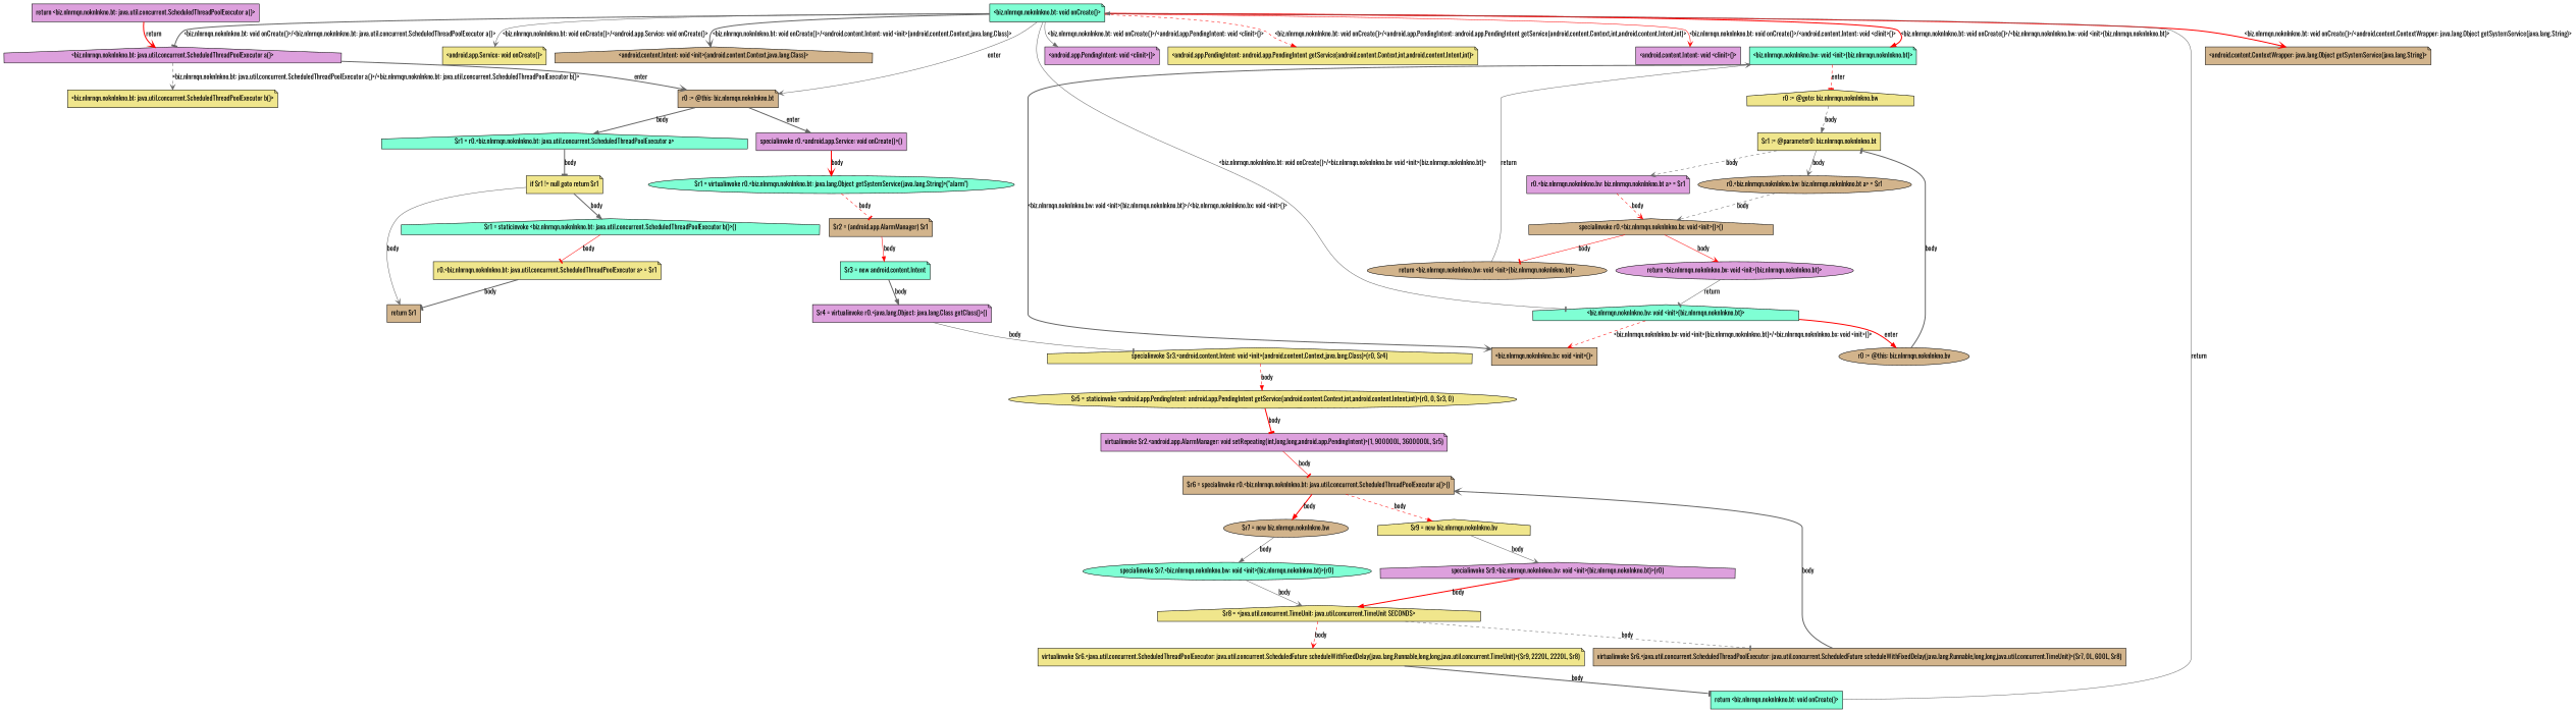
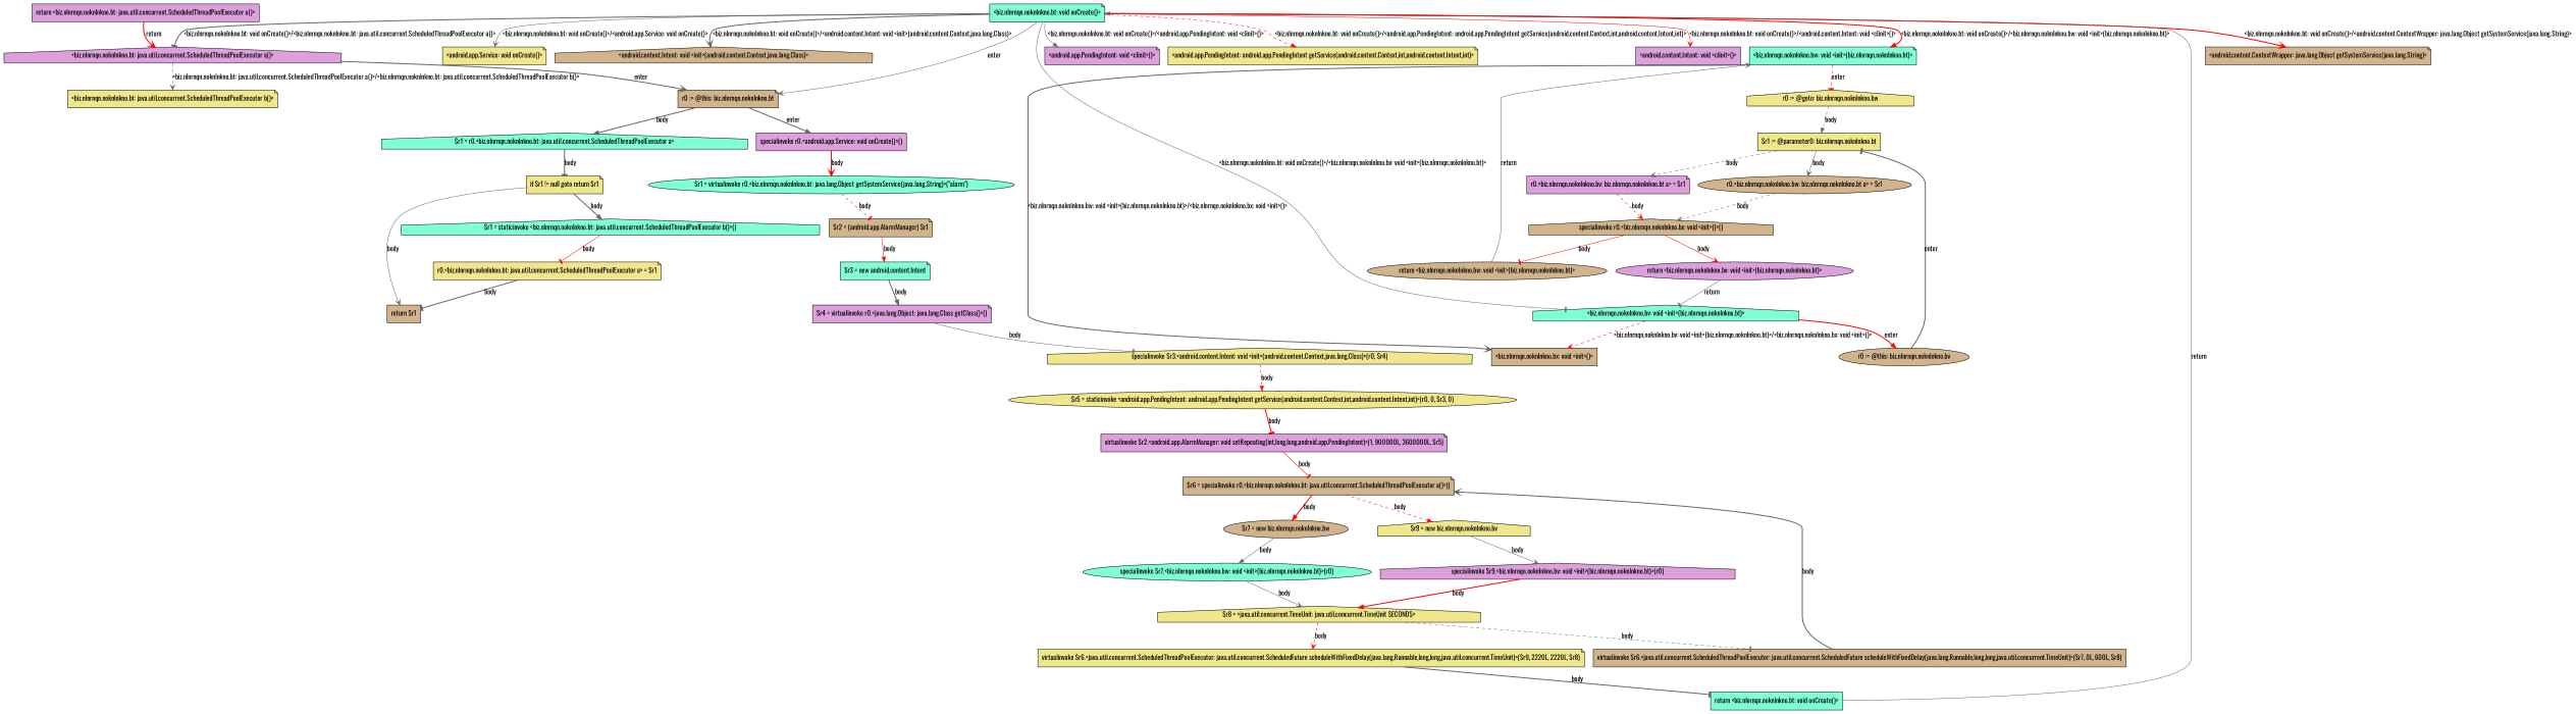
  digraph {
    fontname=Oswald
    node [fillcolor=tan fontname=Oswald shape=note style=filled]
    edge [arrowhead=vee color=gray40 fontname=Oswald style=bold]
    "<biz.nlnrnqn.noknlnkno.bt: void onCreate()>" [fillcolor=aquamarine]
    "<android.content.Intent: void <clinit>()>" [fillcolor=plum shape=box]
    "r0 := @this: biz.nlnrnqn.noknlnkno.bt"
    "<biz.nlnrnqn.noknlnkno.bt: java.util.concurrent.ScheduledThreadPoolExecutor a()>" [fillcolor=plum shape=house]
    "<android.content.ContextWrapper: java.lang.Object getSystemService(java.lang.String)>"
    "<android.app.Service: void onCreate()>" [fillcolor=khaki]
    "<android.content.Intent: void <init>(android.content.Context,java.lang.Class)>" [shape=house]
    "<biz.nlnrnqn.noknlnkno.bw: void <init>(biz.nlnrnqn.noknlnkno.bt)>" [fillcolor=aquamarine]
    "<biz.nlnrnqn.noknlnkno.bv: void <init>(biz.nlnrnqn.noknlnkno.bt)>" [fillcolor=aquamarine shape=house]
    "<android.app.PendingIntent: void <clinit>()>" [fillcolor=plum]
    "<android.app.PendingIntent: android.app.PendingIntent getService(android.content.Context,int,android.content.Intent,int)>" [fillcolor=khaki]
    "specialinvoke r0.<android.app.Service: void onCreate()>()" [fillcolor=plum shape=box]
    "$r1 = r0.<biz.nlnrnqn.noknlnkno.bt: java.util.concurrent.ScheduledThreadPoolExecutor a>" [fillcolor=aquamarine shape=house]
    "<biz.nlnrnqn.noknlnkno.bt: java.util.concurrent.ScheduledThreadPoolExecutor b()>" [fillcolor=khaki]
    "<biz.nlnrnqn.noknlnkno.bx: void <init>()>" [shape=box]
    n16 [fillcolor=khaki label="r0 := @goto: biz.nlnrnqn.noknlnkno.bw" shape=house]
    "r0 := @this: biz.nlnrnqn.noknlnkno.bv" [shape=ellipse]
    "$r1 = virtualinvoke r0.<biz.nlnrnqn.noknlnkno.bt: java.lang.Object getSystemService(java.lang.String)>(\"alarm\")" [fillcolor=aquamarine shape=ellipse]
    "if $r1 != null goto return $r1" [fillcolor=khaki]
    "$r2 = (android.app.AlarmManager) $r1"
    "$r3 = new android.content.Intent" [fillcolor=aquamarine]
    "$r4 = virtualinvoke r0.<java.lang.Object: java.lang.Class getClass()>()" [fillcolor=plum]
    "specialinvoke $r3.<android.content.Intent: void <init>(android.content.Context,java.lang.Class)>(r0, $r4)" [fillcolor=khaki shape=house]
    "$r5 = staticinvoke <android.app.PendingIntent: android.app.PendingIntent getService(android.content.Context,int,android.content.Intent,int)>(r0, 0, $r3, 0)" [fillcolor=khaki shape=ellipse]
    "virtualinvoke $r2.<android.app.AlarmManager: void setRepeating(int,long,long,android.app.PendingIntent)>(1, 900000L, 3600000L, $r5)" [fillcolor=plum]
    "$r6 = specialinvoke r0.<biz.nlnrnqn.noknlnkno.bt: java.util.concurrent.ScheduledThreadPoolExecutor a()>()"
    "$r7 = new biz.nlnrnqn.noknlnkno.bw" [shape=ellipse]
    "$r9 = new biz.nlnrnqn.noknlnkno.bv" [fillcolor=khaki shape=house]
    "specialinvoke $r7.<biz.nlnrnqn.noknlnkno.bw: void <init>(biz.nlnrnqn.noknlnkno.bt)>(r0)" [fillcolor=aquamarine shape=ellipse]
    "specialinvoke $r9.<biz.nlnrnqn.noknlnkno.bv: void <init>(biz.nlnrnqn.noknlnkno.bt)>(r0)" [fillcolor=plum shape=house]
    "$r8 = <java.util.concurrent.TimeUnit: java.util.concurrent.TimeUnit SECONDS>" [fillcolor=khaki shape=house]
    "virtualinvoke $r6.<java.util.concurrent.ScheduledThreadPoolExecutor: java.util.concurrent.ScheduledFuture scheduleWithFixedDelay(java.lang.Runnable,long,long,java.util.concurrent.TimeUnit)>($r7, 0L, 600L, $r8)" [shape=box]
    "virtualinvoke $r6.<java.util.concurrent.ScheduledThreadPoolExecutor: java.util.concurrent.ScheduledFuture scheduleWithFixedDelay(java.lang.Runnable,long,long,java.util.concurrent.TimeUnit)>($r9, 2220L, 2220L, $r8)" [fillcolor=khaki]
    "return <biz.nlnrnqn.noknlnkno.bt: void onCreate()>" [fillcolor=aquamarine shape=box]
    "$r1 = staticinvoke <biz.nlnrnqn.noknlnkno.bt: java.util.concurrent.ScheduledThreadPoolExecutor b()>()" [fillcolor=aquamarine shape=house]
    "return $r1" [shape=box]
    "r0.<biz.nlnrnqn.noknlnkno.bt: java.util.concurrent.ScheduledThreadPoolExecutor a> = $r1" [fillcolor=khaki]
    "return <biz.nlnrnqn.noknlnkno.bt: java.util.concurrent.ScheduledThreadPoolExecutor a()>" [fillcolor=plum shape=box]
    "$r1 := @parameter0: biz.nlnrnqn.noknlnkno.bt" [fillcolor=khaki shape=box]
    "r0.<biz.nlnrnqn.noknlnkno.bw: biz.nlnrnqn.noknlnkno.bt a> = $r1" [shape=ellipse]
    "r0.<biz.nlnrnqn.noknlnkno.bv: biz.nlnrnqn.noknlnkno.bt a> = $r1" [fillcolor=plum]
    "specialinvoke r0.<biz.nlnrnqn.noknlnkno.bx: void <init>()>()" [shape=house]
    "return <biz.nlnrnqn.noknlnkno.bw: void <init>(biz.nlnrnqn.noknlnkno.bt)>" [shape=ellipse]
    "return <biz.nlnrnqn.noknlnkno.bv: void <init>(biz.nlnrnqn.noknlnkno.bt)>" [fillcolor=plum shape=ellipse]
    "<biz.nlnrnqn.noknlnkno.bt: void onCreate()>" -> "<android.content.Intent: void <clinit>()>" [color=red label="<biz.nlnrnqn.noknlnkno.bt: void onCreate()>/<android.content.Intent: void <clinit>()>" style=solid]
    "<biz.nlnrnqn.noknlnkno.bt: void onCreate()>" -> "r0 := @this: biz.nlnrnqn.noknlnkno.bt" [label=enter style=solid]
    "<biz.nlnrnqn.noknlnkno.bt: void onCreate()>" -> "<biz.nlnrnqn.noknlnkno.bt: java.util.concurrent.ScheduledThreadPoolExecutor a()>" [arrowhead=tee label="<biz.nlnrnqn.noknlnkno.bt: void onCreate()>/<biz.nlnrnqn.noknlnkno.bt: java.util.concurrent.ScheduledThreadPoolExecutor a()>"]
    "<biz.nlnrnqn.noknlnkno.bt: void onCreate()>" -> "<android.content.ContextWrapper: java.lang.Object getSystemService(java.lang.String)>" [color=red label="<biz.nlnrnqn.noknlnkno.bt: void onCreate()>/<android.content.ContextWrapper: java.lang.Object getSystemService(java.lang.String)>"]
    "<biz.nlnrnqn.noknlnkno.bt: void onCreate()>" -> "<android.app.Service: void onCreate()>" [label="<biz.nlnrnqn.noknlnkno.bt: void onCreate()>/<android.app.Service: void onCreate()>" style=solid]
    "<biz.nlnrnqn.noknlnkno.bt: void onCreate()>" -> "<android.content.Intent: void <init>(android.content.Context,java.lang.Class)>" [label="<biz.nlnrnqn.noknlnkno.bt: void onCreate()>/<android.content.Intent: void <init>(android.content.Context,java.lang.Class)>"]
    "<biz.nlnrnqn.noknlnkno.bt: void onCreate()>" -> "<biz.nlnrnqn.noknlnkno.bw: void <init>(biz.nlnrnqn.noknlnkno.bt)>" [arrowhead=normal color=red label="<biz.nlnrnqn.noknlnkno.bt: void onCreate()>/<biz.nlnrnqn.noknlnkno.bw: void <init>(biz.nlnrnqn.noknlnkno.bt)>"]
    "<biz.nlnrnqn.noknlnkno.bt: void onCreate()>" -> "<biz.nlnrnqn.noknlnkno.bv: void <init>(biz.nlnrnqn.noknlnkno.bt)>" [arrowhead=tee label="<biz.nlnrnqn.noknlnkno.bt: void onCreate()>/<biz.nlnrnqn.noknlnkno.bv: void <init>(biz.nlnrnqn.noknlnkno.bt)>" style=solid]
    "<biz.nlnrnqn.noknlnkno.bt: void onCreate()>" -> "<android.app.PendingIntent: void <clinit>()>" [arrowhead=normal label="<biz.nlnrnqn.noknlnkno.bt: void onCreate()>/<android.app.PendingIntent: void <clinit>()>" style=solid]
    "<biz.nlnrnqn.noknlnkno.bt: void onCreate()>" -> "<android.app.PendingIntent: android.app.PendingIntent getService(android.content.Context,int,android.content.Intent,int)>" [arrowhead=normal color=red label="<biz.nlnrnqn.noknlnkno.bt: void onCreate()>/<android.app.PendingIntent: android.app.PendingIntent getService(android.content.Context,int,android.content.Intent,int)>" style=dashed]
    "r0 := @this: biz.nlnrnqn.noknlnkno.bt" -> "specialinvoke r0.<android.app.Service: void onCreate()>()" [arrowhead=normal label=enter]
    "r0 := @this: biz.nlnrnqn.noknlnkno.bt" -> "$r1 = r0.<biz.nlnrnqn.noknlnkno.bt: java.util.concurrent.ScheduledThreadPoolExecutor a>" [arrowhead=normal label=body]
    "<biz.nlnrnqn.noknlnkno.bt: java.util.concurrent.ScheduledThreadPoolExecutor a()>" -> "r0 := @this: biz.nlnrnqn.noknlnkno.bt" [label=enter]
    "<biz.nlnrnqn.noknlnkno.bt: java.util.concurrent.ScheduledThreadPoolExecutor a()>" -> "<biz.nlnrnqn.noknlnkno.bt: java.util.concurrent.ScheduledThreadPoolExecutor b()>" [label="<biz.nlnrnqn.noknlnkno.bt: java.util.concurrent.ScheduledThreadPoolExecutor a()>/<biz.nlnrnqn.noknlnkno.bt: java.util.concurrent.ScheduledThreadPoolExecutor b()>" style=dashed]
    "<biz.nlnrnqn.noknlnkno.bw: void <init>(biz.nlnrnqn.noknlnkno.bt)>" -> "<biz.nlnrnqn.noknlnkno.bx: void <init>()>" [label="<biz.nlnrnqn.noknlnkno.bw: void <init>(biz.nlnrnqn.noknlnkno.bt)>/<biz.nlnrnqn.noknlnkno.bx: void <init>()>"]
    "<biz.nlnrnqn.noknlnkno.bw: void <init>(biz.nlnrnqn.noknlnkno.bt)>" -> n16 [arrowhead=tee color=red label=enter style=dashed]
    "<biz.nlnrnqn.noknlnkno.bv: void <init>(biz.nlnrnqn.noknlnkno.bt)>" -> "<biz.nlnrnqn.noknlnkno.bx: void <init>()>" [color=red label="<biz.nlnrnqn.noknlnkno.bv: void <init>(biz.nlnrnqn.noknlnkno.bt)>/<biz.nlnrnqn.noknlnkno.bx: void <init>()>" style=dashed]
    "<biz.nlnrnqn.noknlnkno.bv: void <init>(biz.nlnrnqn.noknlnkno.bt)>" -> "r0 := @this: biz.nlnrnqn.noknlnkno.bv" [arrowhead=normal color=red label=enter]
    "specialinvoke r0.<android.app.Service: void onCreate()>()" -> "$r1 = virtualinvoke r0.<biz.nlnrnqn.noknlnkno.bt: java.lang.Object getSystemService(java.lang.String)>(\"alarm\")" [color=red label=body]
    "$r1 = r0.<biz.nlnrnqn.noknlnkno.bt: java.util.concurrent.ScheduledThreadPoolExecutor a>" -> "if $r1 != null goto return $r1" [arrowhead=tee label=body]
    n16 -> "$r1 := @parameter0: biz.nlnrnqn.noknlnkno.bt" [arrowhead=normal label=body style=dashed]
-   "r0 := @this: biz.nlnrnqn.noknlnkno.bv" -> "$r1 := @parameter0: biz.nlnrnqn.noknlnkno.bt" [arrowhead=tee label=body]
+   "r0 := @this: biz.nlnrnqn.noknlnkno.bv" -> "$r1 := @parameter0: biz.nlnrnqn.noknlnkno.bt" [arrowhead=tee label=enter]
    "$r1 = virtualinvoke r0.<biz.nlnrnqn.noknlnkno.bt: java.lang.Object getSystemService(java.lang.String)>(\"alarm\")" -> "$r2 = (android.app.AlarmManager) $r1" [arrowhead=tee color=red label=body style=dashed]
    "if $r1 != null goto return $r1" -> "$r1 = staticinvoke <biz.nlnrnqn.noknlnkno.bt: java.util.concurrent.ScheduledThreadPoolExecutor b()>()" [arrowhead=normal label=body]
    "if $r1 != null goto return $r1" -> "return $r1" [label=body style=solid]
    "$r2 = (android.app.AlarmManager) $r1" -> "$r3 = new android.content.Intent" [arrowhead=normal color=red label=body style=solid]
    "$r3 = new android.content.Intent" -> "$r4 = virtualinvoke r0.<java.lang.Object: java.lang.Class getClass()>()" [arrowhead=normal label=body]
    "$r4 = virtualinvoke r0.<java.lang.Object: java.lang.Class getClass()>()" -> "specialinvoke $r3.<android.content.Intent: void <init>(android.content.Context,java.lang.Class)>(r0, $r4)" [arrowhead=tee label=body style=solid]
    "specialinvoke $r3.<android.content.Intent: void <init>(android.content.Context,java.lang.Class)>(r0, $r4)" -> "$r5 = staticinvoke <android.app.PendingIntent: android.app.PendingIntent getService(android.content.Context,int,android.content.Intent,int)>(r0, 0, $r3, 0)" [arrowhead=normal color=red label=body style=dashed]
    "$r5 = staticinvoke <android.app.PendingIntent: android.app.PendingIntent getService(android.content.Context,int,android.content.Intent,int)>(r0, 0, $r3, 0)" -> "virtualinvoke $r2.<android.app.AlarmManager: void setRepeating(int,long,long,android.app.PendingIntent)>(1, 900000L, 3600000L, $r5)" [arrowhead=tee color=red label=body]
    "virtualinvoke $r2.<android.app.AlarmManager: void setRepeating(int,long,long,android.app.PendingIntent)>(1, 900000L, 3600000L, $r5)" -> "$r6 = specialinvoke r0.<biz.nlnrnqn.noknlnkno.bt: java.util.concurrent.ScheduledThreadPoolExecutor a()>()" [arrowhead=tee color=red label=body style=solid]
    "$r6 = specialinvoke r0.<biz.nlnrnqn.noknlnkno.bt: java.util.concurrent.ScheduledThreadPoolExecutor a()>()" -> "$r7 = new biz.nlnrnqn.noknlnkno.bw" [arrowhead=normal color=red label=body]
    "$r6 = specialinvoke r0.<biz.nlnrnqn.noknlnkno.bt: java.util.concurrent.ScheduledThreadPoolExecutor a()>()" -> "$r9 = new biz.nlnrnqn.noknlnkno.bv" [arrowhead=normal color=red label=body style=dashed]
    "$r7 = new biz.nlnrnqn.noknlnkno.bw" -> "specialinvoke $r7.<biz.nlnrnqn.noknlnkno.bw: void <init>(biz.nlnrnqn.noknlnkno.bt)>(r0)" [arrowhead=normal label=body style=solid]
    "$r9 = new biz.nlnrnqn.noknlnkno.bv" -> "specialinvoke $r9.<biz.nlnrnqn.noknlnkno.bv: void <init>(biz.nlnrnqn.noknlnkno.bt)>(r0)" [label=body style=solid]
    "specialinvoke $r7.<biz.nlnrnqn.noknlnkno.bw: void <init>(biz.nlnrnqn.noknlnkno.bt)>(r0)" -> "$r8 = <java.util.concurrent.TimeUnit: java.util.concurrent.TimeUnit SECONDS>" [label=body style=solid]
    "specialinvoke $r9.<biz.nlnrnqn.noknlnkno.bv: void <init>(biz.nlnrnqn.noknlnkno.bt)>(r0)" -> "$r8 = <java.util.concurrent.TimeUnit: java.util.concurrent.TimeUnit SECONDS>" [arrowhead=normal color=red label=body]
    "$r8 = <java.util.concurrent.TimeUnit: java.util.concurrent.TimeUnit SECONDS>" -> "virtualinvoke $r6.<java.util.concurrent.ScheduledThreadPoolExecutor: java.util.concurrent.ScheduledFuture scheduleWithFixedDelay(java.lang.Runnable,long,long,java.util.concurrent.TimeUnit)>($r7, 0L, 600L, $r8)" [arrowhead=tee label=body style=dashed]
    "$r8 = <java.util.concurrent.TimeUnit: java.util.concurrent.TimeUnit SECONDS>" -> "virtualinvoke $r6.<java.util.concurrent.ScheduledThreadPoolExecutor: java.util.concurrent.ScheduledFuture scheduleWithFixedDelay(java.lang.Runnable,long,long,java.util.concurrent.TimeUnit)>($r9, 2220L, 2220L, $r8)" [color=red label=body style=dashed]
    "virtualinvoke $r6.<java.util.concurrent.ScheduledThreadPoolExecutor: java.util.concurrent.ScheduledFuture scheduleWithFixedDelay(java.lang.Runnable,long,long,java.util.concurrent.TimeUnit)>($r7, 0L, 600L, $r8)" -> "$r6 = specialinvoke r0.<biz.nlnrnqn.noknlnkno.bt: java.util.concurrent.ScheduledThreadPoolExecutor a()>()" [label=body]
    "virtualinvoke $r6.<java.util.concurrent.ScheduledThreadPoolExecutor: java.util.concurrent.ScheduledFuture scheduleWithFixedDelay(java.lang.Runnable,long,long,java.util.concurrent.TimeUnit)>($r9, 2220L, 2220L, $r8)" -> "return <biz.nlnrnqn.noknlnkno.bt: void onCreate()>" [arrowhead=tee label=body]
    "return <biz.nlnrnqn.noknlnkno.bt: void onCreate()>" -> "<biz.nlnrnqn.noknlnkno.bt: void onCreate()>" [arrowhead=normal label=return style=solid]
    "$r1 = staticinvoke <biz.nlnrnqn.noknlnkno.bt: java.util.concurrent.ScheduledThreadPoolExecutor b()>()" -> "r0.<biz.nlnrnqn.noknlnkno.bt: java.util.concurrent.ScheduledThreadPoolExecutor a> = $r1" [arrowhead=tee color=red label=body style=solid]
    "r0.<biz.nlnrnqn.noknlnkno.bt: java.util.concurrent.ScheduledThreadPoolExecutor a> = $r1" -> "return $r1" [arrowhead=tee label=body]
    "return <biz.nlnrnqn.noknlnkno.bt: java.util.concurrent.ScheduledThreadPoolExecutor a()>" -> "<biz.nlnrnqn.noknlnkno.bt: java.util.concurrent.ScheduledThreadPoolExecutor a()>" [color=red label=return]
    "$r1 := @parameter0: biz.nlnrnqn.noknlnkno.bt" -> "r0.<biz.nlnrnqn.noknlnkno.bw: biz.nlnrnqn.noknlnkno.bt a> = $r1" [label=body style=solid]
    "$r1 := @parameter0: biz.nlnrnqn.noknlnkno.bt" -> "r0.<biz.nlnrnqn.noknlnkno.bv: biz.nlnrnqn.noknlnkno.bt a> = $r1" [label=body style=dashed]
    "r0.<biz.nlnrnqn.noknlnkno.bw: biz.nlnrnqn.noknlnkno.bt a> = $r1" -> "specialinvoke r0.<biz.nlnrnqn.noknlnkno.bx: void <init>()>()" [label=body style=dashed]
    "r0.<biz.nlnrnqn.noknlnkno.bv: biz.nlnrnqn.noknlnkno.bt a> = $r1" -> "specialinvoke r0.<biz.nlnrnqn.noknlnkno.bx: void <init>()>()" [color=red label=body style=dashed]
    "specialinvoke r0.<biz.nlnrnqn.noknlnkno.bx: void <init>()>()" -> "return <biz.nlnrnqn.noknlnkno.bw: void <init>(biz.nlnrnqn.noknlnkno.bt)>" [arrowhead=tee color=red label=body style=solid]
    "specialinvoke r0.<biz.nlnrnqn.noknlnkno.bx: void <init>()>()" -> "return <biz.nlnrnqn.noknlnkno.bv: void <init>(biz.nlnrnqn.noknlnkno.bt)>" [color=red label=body style=solid]
    "return <biz.nlnrnqn.noknlnkno.bw: void <init>(biz.nlnrnqn.noknlnkno.bt)>" -> "<biz.nlnrnqn.noknlnkno.bw: void <init>(biz.nlnrnqn.noknlnkno.bt)>" [label=return style=solid]
    "return <biz.nlnrnqn.noknlnkno.bv: void <init>(biz.nlnrnqn.noknlnkno.bt)>" -> "<biz.nlnrnqn.noknlnkno.bv: void <init>(biz.nlnrnqn.noknlnkno.bt)>" [arrowhead=tee label=return style=solid]
  }
